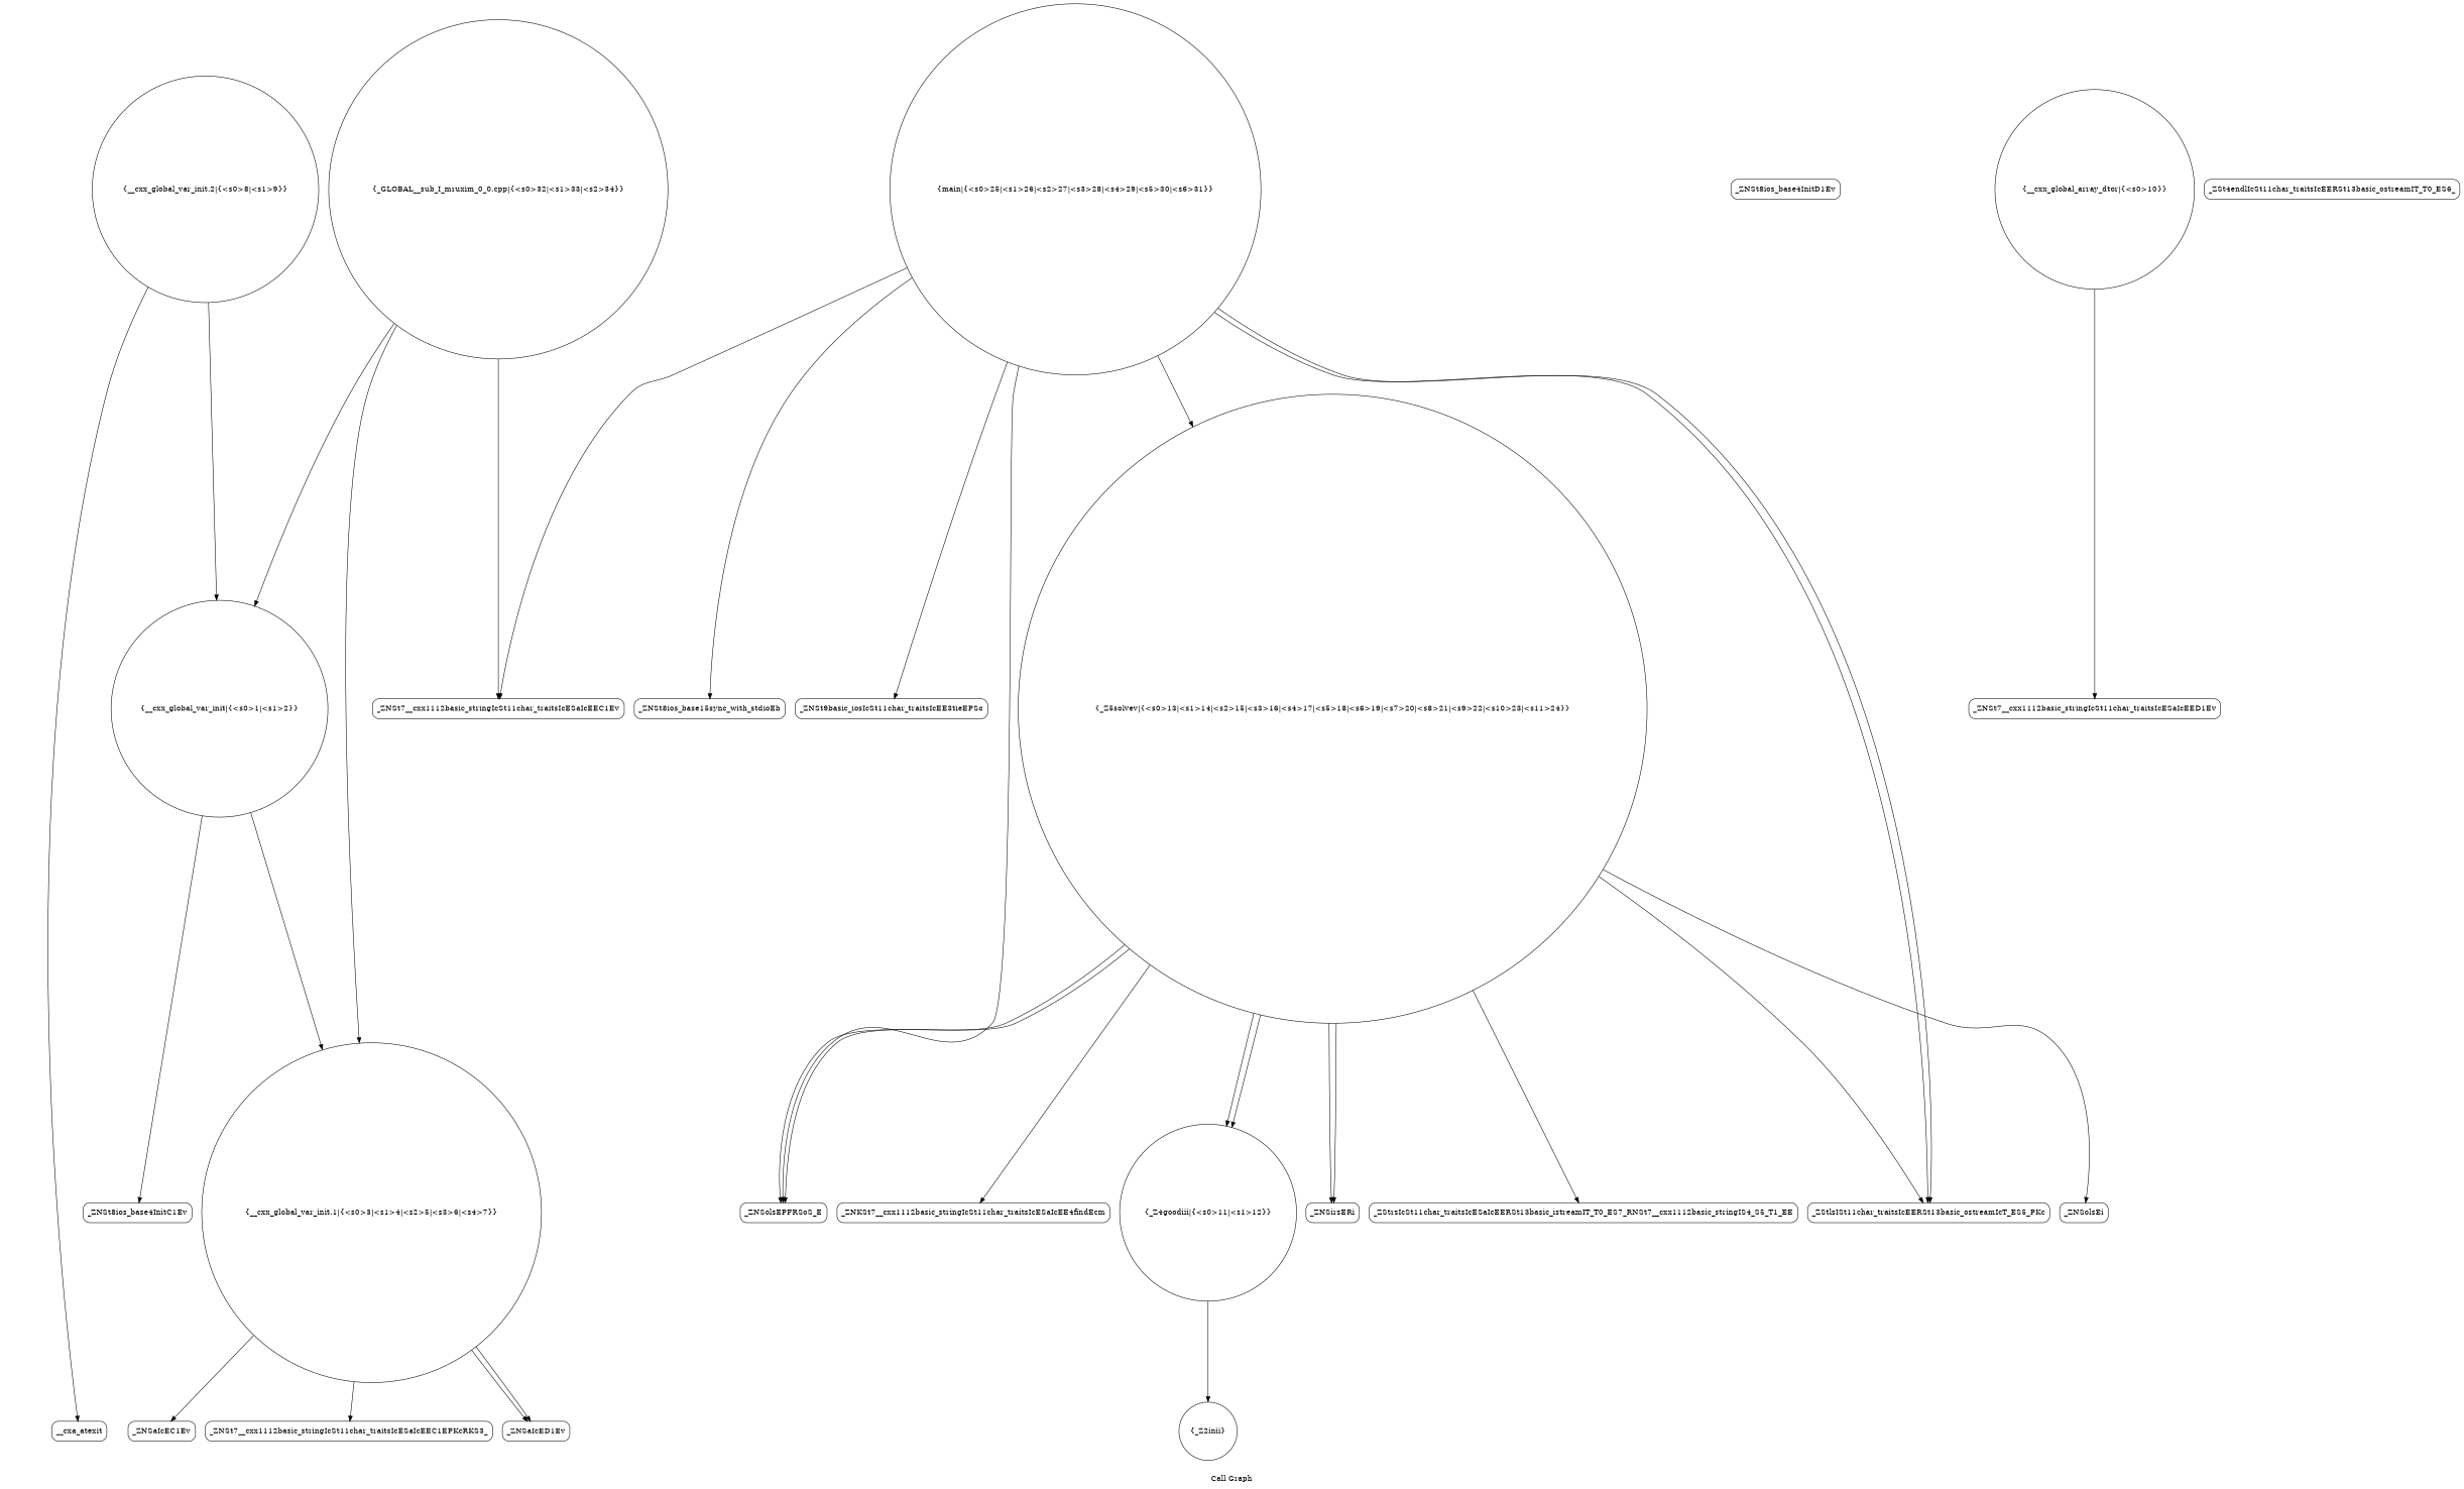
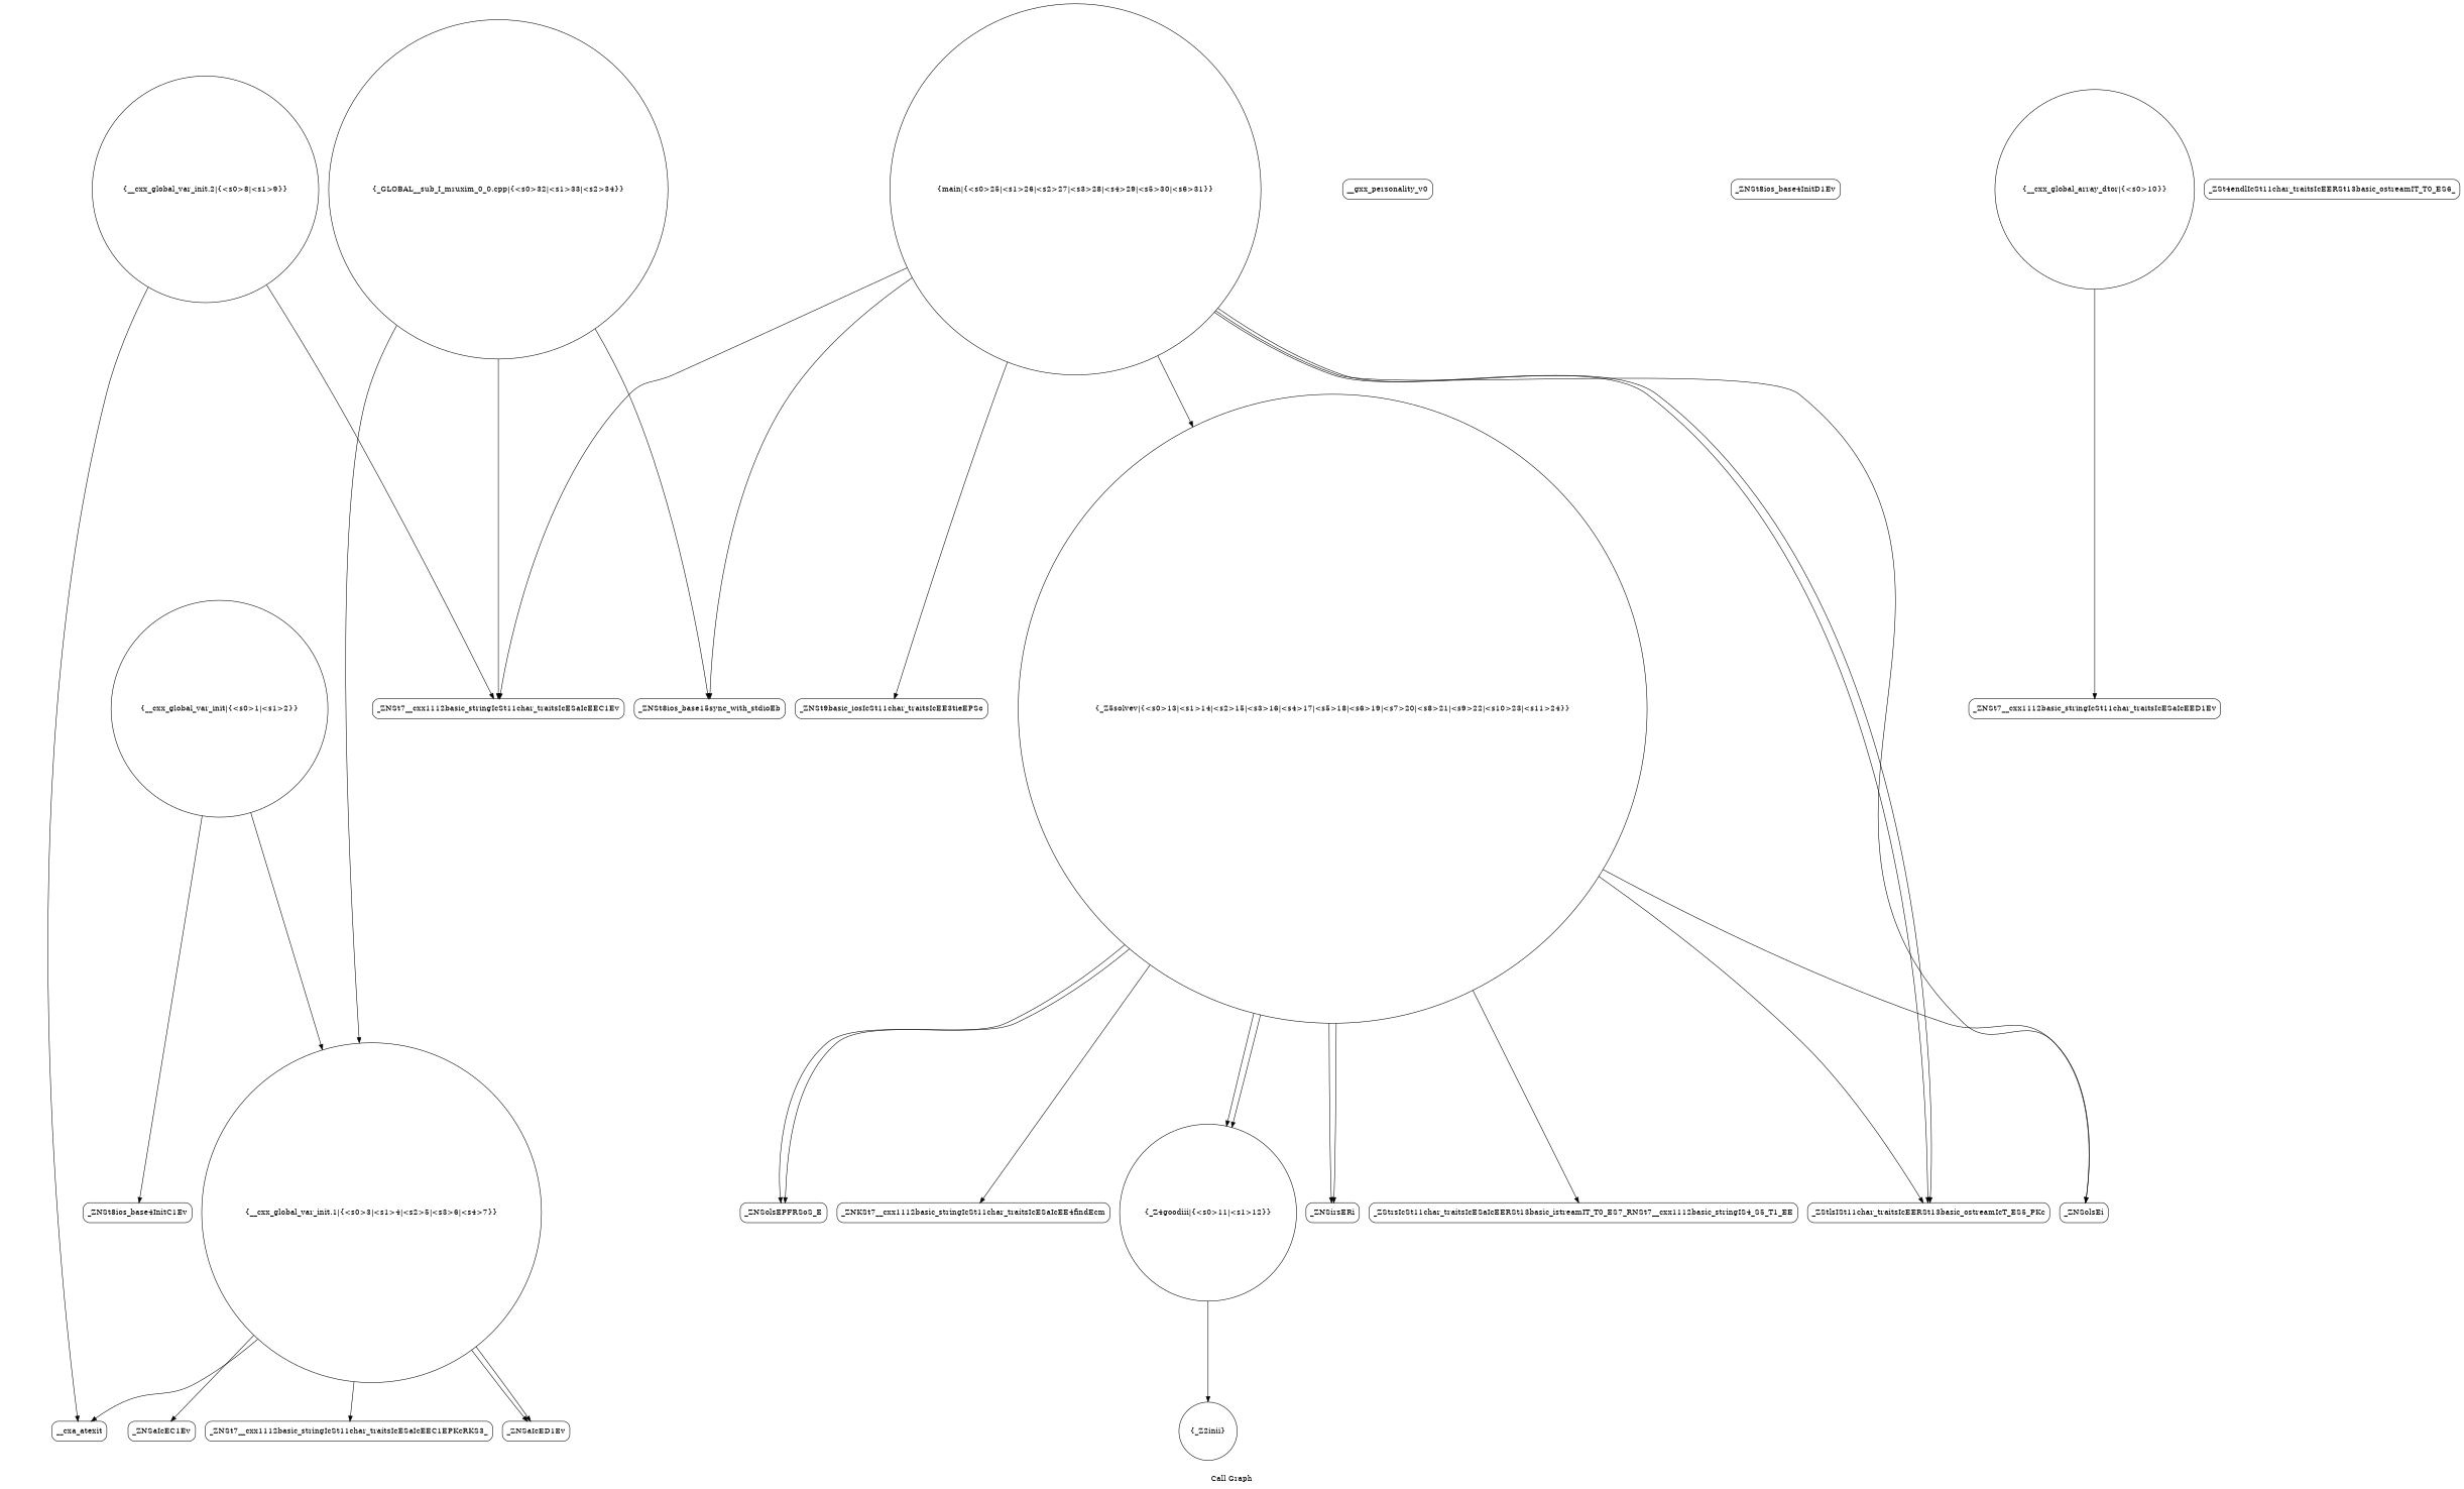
  digraph {
    label="Call Graph"
    node [shape=Mrecord]
    edge [color=black tailport=s0]
    n1 [label="{__cxx_global_var_init|{<s0>1|<s1>2}}" shape=circle]
    n2 [label="{_ZNSt8ios_base4InitC1Ev}"]
    n3 [label="{__cxx_global_var_init.1|{<s0>3|<s1>4|<s2>5|<s3>6|<s4>7}}" shape=circle]
    n4 [label="{__cxa_atexit}"]
    n5 [label="{_ZNSt9basic_iosIcSt11char_traitsIcEE3tieEPSo}"]
+   n6 [label="{__gxx_personality_v0}"]
    n7 [label="{_Z2inii}" shape=circle]
    n8 [label="{_ZNSolsEPFRSoS_E}"]
    n9 [label="{_ZNSt8ios_base4InitD1Ev}"]
    n10 [label="{_ZNSt7__cxx1112basic_stringIcSt11char_traitsIcESaIcEED1Ev}"]
    n11 [label="{_Z5solvev|{<s0>13|<s1>14|<s2>15|<s3>16|<s4>17|<s5>18|<s6>19|<s7>20|<s8>21|<s9>22|<s10>23|<s11>24}}" shape=circle]
    n12 [label="{_ZNSirsERi}"]
    n13 [label="{_ZStrsIcSt11char_traitsIcESaIcEERSt13basic_istreamIT_T0_ES7_RNSt7__cxx1112basic_stringIS4_S5_T1_EE}"]
    n14 [label="{_ZNKSt7__cxx1112basic_stringIcSt11char_traitsIcESaIcEE4findEcm}"]
    n15 [label="{_Z4goodiii|{<s0>11|<s1>12}}" shape=circle]
    n16 [label="{_ZStlsISt11char_traitsIcEERSt13basic_ostreamIcT_ES5_PKc}"]
    n17 [label="{_ZNSolsEi}"]
    n18 [label="{_ZNSaIcEC1Ev}"]
    n19 [label="{_ZNSt7__cxx1112basic_stringIcSt11char_traitsIcESaIcEEC1EPKcRKS3_}"]
    n20 [label="{_ZNSaIcED1Ev}"]
    n21 [label="{_ZNSt7__cxx1112basic_stringIcSt11char_traitsIcESaIcEEC1Ev}"]
    n22 [label="{_ZNSt8ios_base15sync_with_stdioEb}"]
    n23 [label="{_GLOBAL__sub_I_mruxim_0_0.cpp|{<s0>32|<s1>33|<s2>34}}" shape=circle]
    n24 [label="{__cxx_global_var_init.2|{<s0>8|<s1>9}}" shape=circle]
    n25 [label="{_ZSt4endlIcSt11char_traitsIcEERSt13basic_ostreamIT_T0_ES6_}"]
    n26 [label="{main|{<s0>25|<s1>26|<s2>27|<s3>28|<s4>29|<s5>30|<s6>31}}" shape=circle]
    n27 [label="{__cxx_global_array_dtor|{<s0>10}}" shape=circle]
    n1 -> n2
    n1 -> n3 [tailport=s1]
+   n3 -> n4 [tailport=s3]
    n3 -> n18
    n3 -> n19 [tailport=s1]
    n3 -> n20 [tailport=s2]
    n3 -> n20 [tailport=s4]
    n11 -> n8 [tailport=s9]
    n11 -> n8 [tailport=s11]
    n11 -> n12
    n11 -> n12 [tailport=s1]
    n11 -> n13 [tailport=s2]
    n11 -> n14 [tailport=s5]
    n11 -> n15 [tailport=s6]
    n11 -> n15 [tailport=s7]
    n11 -> n16 [tailport=s8]
    n11 -> n17 [tailport=s10]
    n15 -> n7
-   n23 -> n1
+   n23 -> n22
    n23 -> n3 [tailport=s1]
    n23 -> n21 [tailport=s2]
    n24 -> n4 [tailport=s1]
-   n24 -> n1
+   n24 -> n21
    n26 -> n5 [tailport=s1]
    n26 -> n11 [tailport=s6]
    n26 -> n16 [tailport=s3]
    n26 -> n16 [tailport=s5]
-   n26 -> n8 [tailport=s4]
+   n26 -> n17 [tailport=s4]
    n26 -> n21 [tailport=s2]
    n26 -> n22
    n27 -> n10
  }
